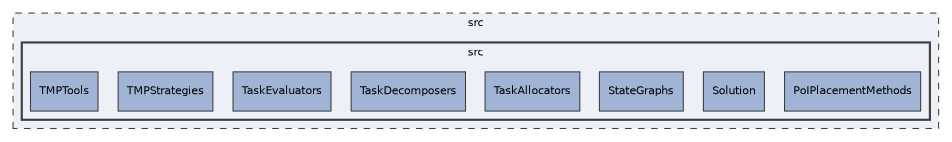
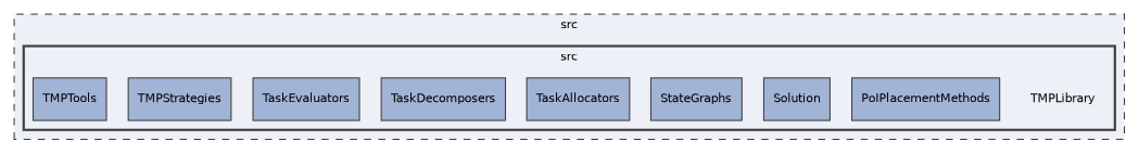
  digraph {
    compound=true
    node [fontname=Helvetica fontsize=10 shape=box color=grey25 fillcolor="#a2b4d6" style="filled,"]
+   n1 [label=TMPLibrary shape=plaintext color="" fillcolor="" style=""]
    n2 [label=PoIPlacementMethods]
    n3 [label=Solution]
    n4 [label=StateGraphs]
    n5 [label=TaskAllocators]
    n6 [label=TaskDecomposers]
    n7 [label=TaskEvaluators]
    n8 [label=TMPStrategies]
    n9 [label=TMPTools]
    subgraph cluster_1 {
      bgcolor="#edf0f7"
      fontname=Helvetica
      fontsize=10
      label=src
      pencolor=grey25
      style="filled,dashed,"
      subgraph cluster_2 {
        bgcolor="#edf0f7"
        fontname=Helvetica
        fontsize=10
        pencolor=grey25
        style="filled,bold,"
+       n1
        n2
        n3
        n4
        n5
        n6
        n7
        n8
        n9
      }
    }
  }
